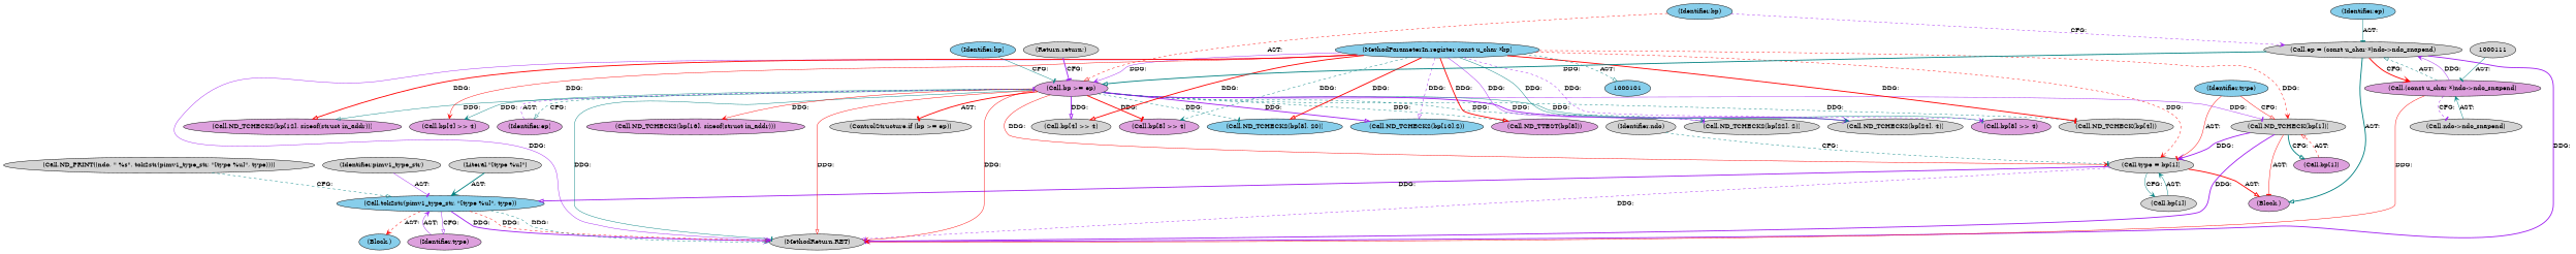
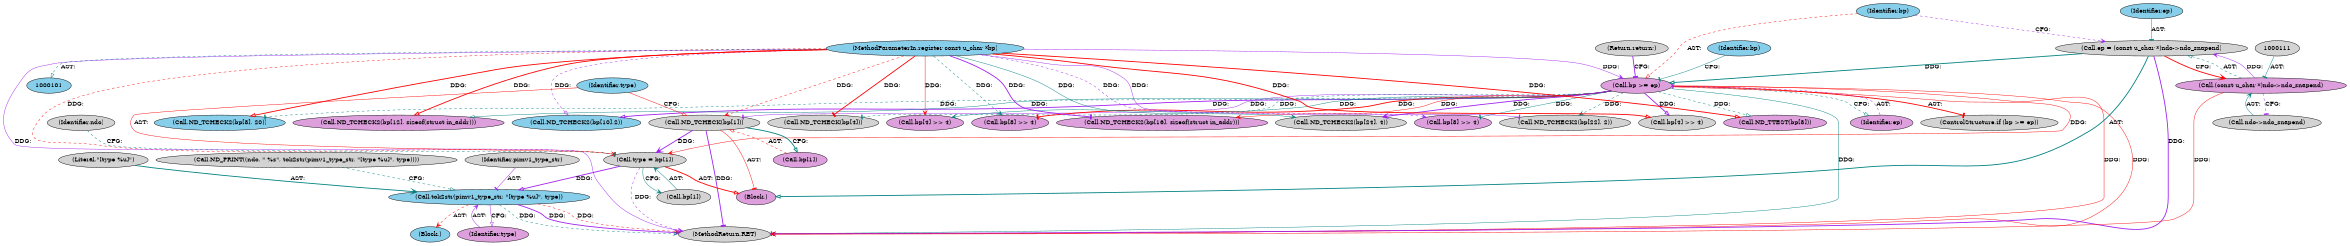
  digraph {
    node [fillcolor=lightgrey style=filled]
    edge [arrowhead=onormal color=teal style=solid]
    n1 [label="(Call,type = bp[1])"]
    n2 [fillcolor=skyblue label="(Call,tok2str(pimv1_type_str, \"[type %u]\", type))"]
    n3 [label="(MethodReturn,RET)"]
    n4 [fillcolor=plum label="(Block,)"]
    n5 [label="(Call,bp[1])"]
    n6 [fillcolor=plum label="(Identifier,type)"]
    n7 [fillcolor=skyblue label="(Block,)"]
    n8 [fillcolor=plum label="(Call,bp >= ep)"]
    n9 [label="(Call,ND_TCHECK(bp[1]))"]
    n10 [label="(Call,ND_TCHECK2(bp[22], 2))"]
    n11 [fillcolor=skyblue label="(Call,ND_TCHECK2(bp[10],2))"]
    n12 [label="(Call,ND_TCHECK(bp[4]))"]
    n13 [fillcolor=plum label="(Call,bp[8] >> 4)"]
    n14 [fillcolor=plum label="(Call,bp[8] >> 4)"]
    n15 [label="(Call,bp[4] >> 4)"]
    n16 [fillcolor=plum label="(Call,ND_TCHECK2(bp[12], sizeof(struct in_addr)))"]
    n17 [fillcolor=plum label="(Call,bp[4] >> 4)"]
    n18 [fillcolor=plum label="(Call,ND_TCHECK2(bp[16], sizeof(struct in_addr)))"]
    n19 [label="(Call,ND_TCHECK2(bp[24], 4))"]
    n20 [fillcolor=plum label="(Call,ND_TTEST(bp[8]))"]
    n21 [fillcolor=skyblue label="(Call,ND_TCHECK2(bp[8], 20))"]
    n22 [fillcolor=plum label="(Identifier,ep)"]
    n23 [label="(ControlStructure,if (bp >= ep))"]
    n24 [fillcolor=plum label="(Call,bp[1])"]
    n25 [fillcolor=skyblue label="(MethodParameterIn,register const u_char *bp)"]
    1000101 [fillcolor=skyblue]
    n27 [label="(Call,ep = (const u_char *)ndo->ndo_snapend)"]
    n28 [fillcolor=plum label="(Call,(const u_char *)ndo->ndo_snapend)"]
    n29 [label="(Call,ndo->ndo_snapend)"]
    n30 [label="(Identifier,pimv1_type_str)"]
    n31 [label="(Return,return;)"]
    n32 [fillcolor=skyblue label="(Identifier,bp)"]
    n33 [fillcolor=skyblue label="(Identifier,ep)"]
    n34 [fillcolor=skyblue label="(Identifier,bp)"]
    n35 [fillcolor=skyblue label="(Identifier,type)"]
    n36 [label="(Identifier,ndo)"]
    n37 [label="(Literal,\"[type %u]\")"]
    n38 [label="(Call,ND_PRINT((ndo, \" %s\", tok2str(pimv1_type_str, \"[type %u]\", type))))"]
    1000111
    n1 -> n2 [color=purple label="DDG: " style=bold]
    n1 -> n3 [color=purple label="DDG: " style=dashed]
    n1 -> n4 [color=red label="AST: " style=bold]
    n1 -> n5 [arrowhead=vee label="CFG: "]
    n2 -> n3 [arrowhead=vee color=purple label="DDG: " style=bold]
    n2 -> n3 [color=red label="DDG: " style=dashed]
    n2 -> n3 [label="DDG: " style=dashed]
    n2 -> n6 [color=purple label="CFG: "]
    n2 -> n7 [arrowhead=vee color=red label="AST: " style=dashed]
    n5 -> n1 [arrowhead=vee label="AST: "]
    n6 -> n2 [arrowhead=vee color=purple label="AST: "]
    n8 -> n1 [arrowhead=vee color=red label="DDG: "]
    n8 -> n3 [color=red label="DDG: "]
    n8 -> n3 [arrowhead=vee color=red label="DDG: "]
    n8 -> n3 [arrowhead=tee label="DDG: "]
    n8 -> n9 [arrowhead=tee color=purple label="DDG: "]
    n8 -> n10 [arrowhead=vee label="DDG: " style=dashed]
    n8 -> n11 [color=purple label="DDG: " style=bold]
    n8 -> n12 [arrowhead=tee label="DDG: " style=dashed]
    n8 -> n13 [arrowhead=tee color=red label="DDG: " style=bold]
    n8 -> n14 [arrowhead=tee label="DDG: "]
    n8 -> n15 [color=purple label="DDG: " style=bold]
    n8 -> n16 [label="DDG: "]
    n8 -> n17 [arrowhead=vee label="DDG: "]
    n8 -> n18 [arrowhead=vee color=red label="DDG: "]
    n8 -> n19 [arrowhead=vee color=purple label="DDG: " style=bold]
    n8 -> n20 [label="DDG: " style=dashed]
    n8 -> n21 [arrowhead=tee label="DDG: " style=dashed]
    n8 -> n22 [label="CFG: " style=dashed]
    n8 -> n23 [arrowhead=tee color=red label="AST: " style=bold]
    n9 -> n1 [arrowhead=vee color=purple label="DDG: " style=bold]
    n9 -> n3 [arrowhead=tee color=purple label="DDG: " style=bold]
    n9 -> n4 [arrowhead=tee color=red label="AST: "]
    n9 -> n24 [label="CFG: " style=bold]
    n22 -> n8 [arrowhead=tee color=purple label="AST: " style=dashed]
    n24 -> n9 [color=red label="AST: " style=dashed]
    n25 -> n1 [arrowhead=vee color=red label="DDG: " style=dashed]
    n25 -> n3 [arrowhead=vee color=purple label="DDG: "]
    n25 -> n8 [arrowhead=vee color=purple label="DDG: "]
    n25 -> n9 [arrowhead=vee color=red label="DDG: " style=dashed]
    n25 -> n10 [arrowhead=tee color=purple label="DDG: "]
    n25 -> n11 [color=purple label="DDG: " style=dashed]
    n25 -> n12 [arrowhead=tee color=red label="DDG: " style=bold]
    n25 -> n13 [arrowhead=vee label="DDG: " style=dashed]
    n25 -> n14 [arrowhead=vee color=purple label="DDG: " style=dashed]
    n25 -> n15 [color=red label="DDG: " style=bold]
    n25 -> n16 [color=red label="DDG: " style=bold]
    n25 -> n17 [arrowhead=vee color=red label="DDG: "]
+   n25 -> n18 [arrowhead=tee color=purple label="DDG: " style=bold]
    n25 -> n19 [arrowhead=vee label="DDG: "]
    n25 -> n20 [color=red label="DDG: " style=bold]
    n25 -> n21 [color=red label="DDG: " style=bold]
    n25 -> 1000101 [label="AST: " style=dashed]
    n27 -> n3 [color=purple label="DDG: " style=bold]
    n27 -> n4 [label="AST: " style=bold]
    n27 -> n8 [label="DDG: " style=bold]
    n27 -> n28 [arrowhead=vee color=red label="CFG: " style=bold]
    n28 -> n3 [arrowhead=vee color=red label="DDG: "]
    n28 -> n27 [label="AST: " style=dashed]
    n28 -> n27 [arrowhead=vee color=purple label="DDG: "]
    n28 -> n29 [arrowhead=tee color=purple label="CFG: " style=dashed]
    n29 -> n28 [arrowhead=vee label="AST: "]
    n30 -> n2 [arrowhead=tee color=purple label="AST: "]
    n31 -> n8 [arrowhead=tee color=purple label="CFG: " style=bold]
    n32 -> n8 [color=red label="AST: " style=dashed]
    n32 -> n27 [arrowhead=vee color=purple label="CFG: " style=dashed]
    n33 -> n27 [arrowhead=tee label="AST: "]
    n34 -> n8 [arrowhead=tee label="CFG: "]
    n35 -> n1 [arrowhead=tee color=red label="AST: "]
    n35 -> n9 [color=red label="CFG: "]
    n36 -> n1 [arrowhead=tee label="CFG: " style=dashed]
    n37 -> n2 [arrowhead=vee label="AST: " style=bold]
    n38 -> n2 [label="CFG: " style=dashed]
    1000111 -> n28 [arrowhead=tee label="AST: "]
  }
